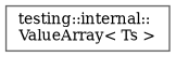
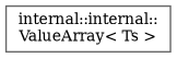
  digraph {
    rankdir=TB
    fontname="DejaVu Serif"
-   n1 [color=grey40 fillcolor=white fontname="DejaVu Serif" fontsize=10 height=0.2 label="testing::internal::\lValueArray\< Ts \>" shape=box style=filled width=0.4]
+   n1 [color=grey40 fillcolor=white fontname="DejaVu Serif" fontsize=10 height=0.2 label="internal::internal::\lValueArray\< Ts \>" shape=box style=filled width=0.4]
  }
